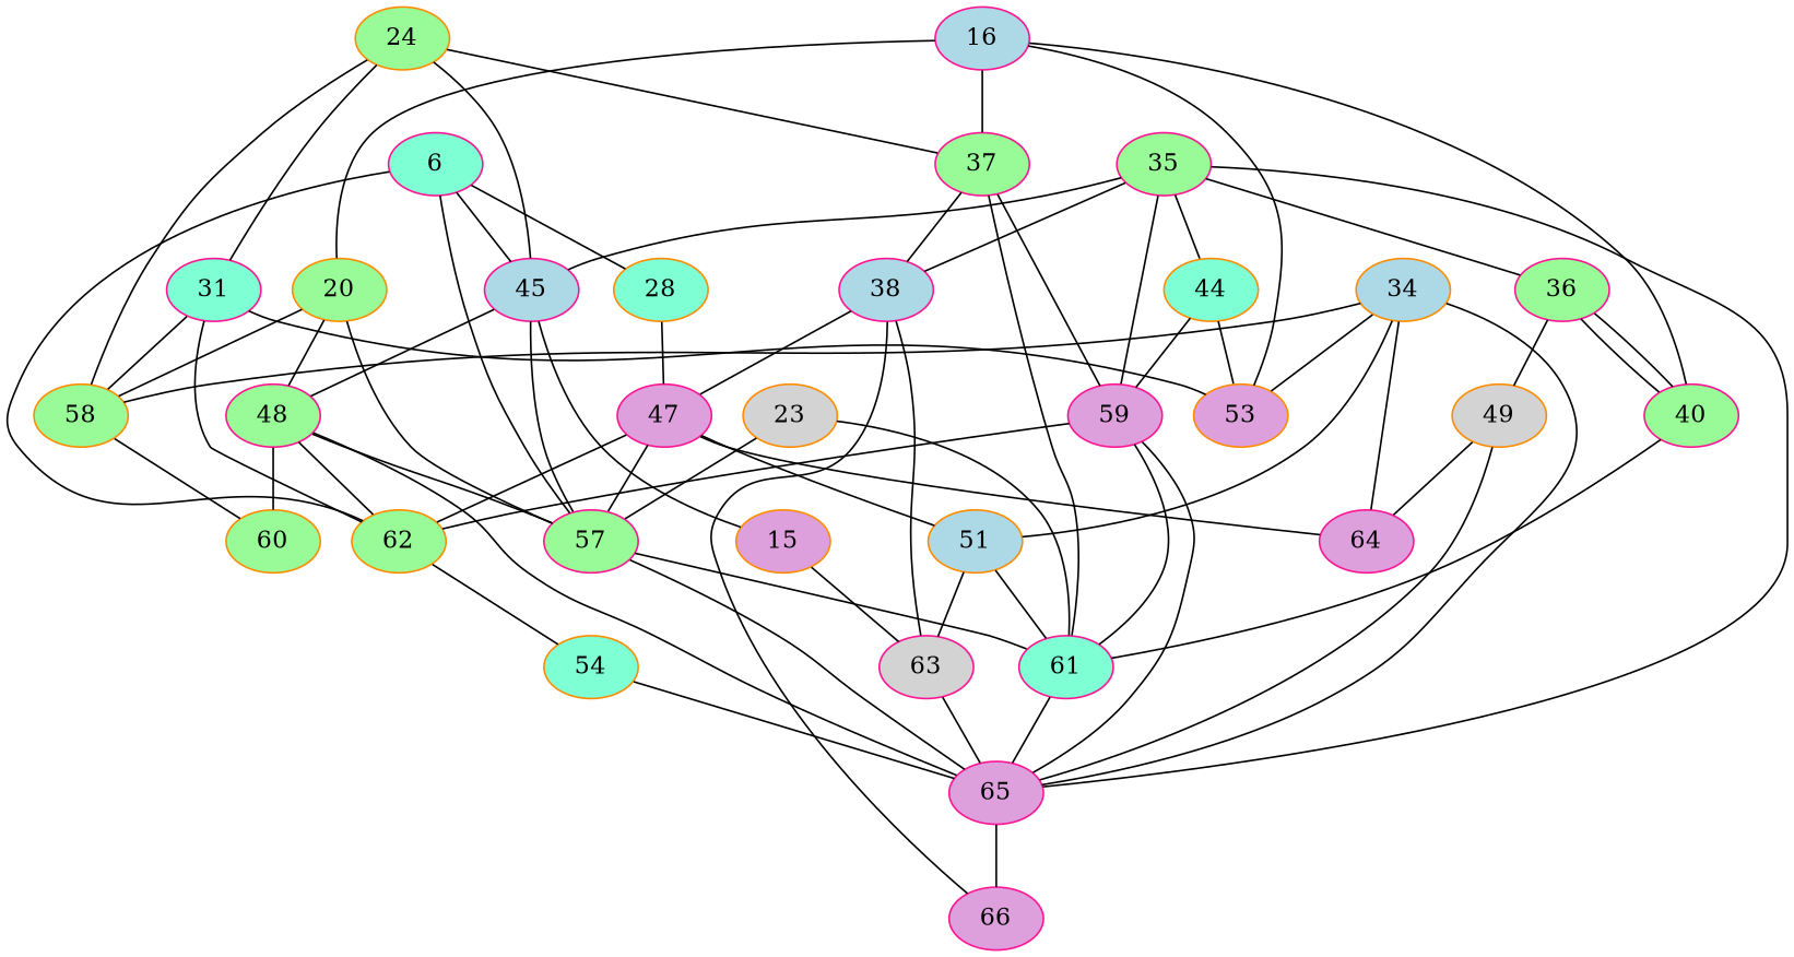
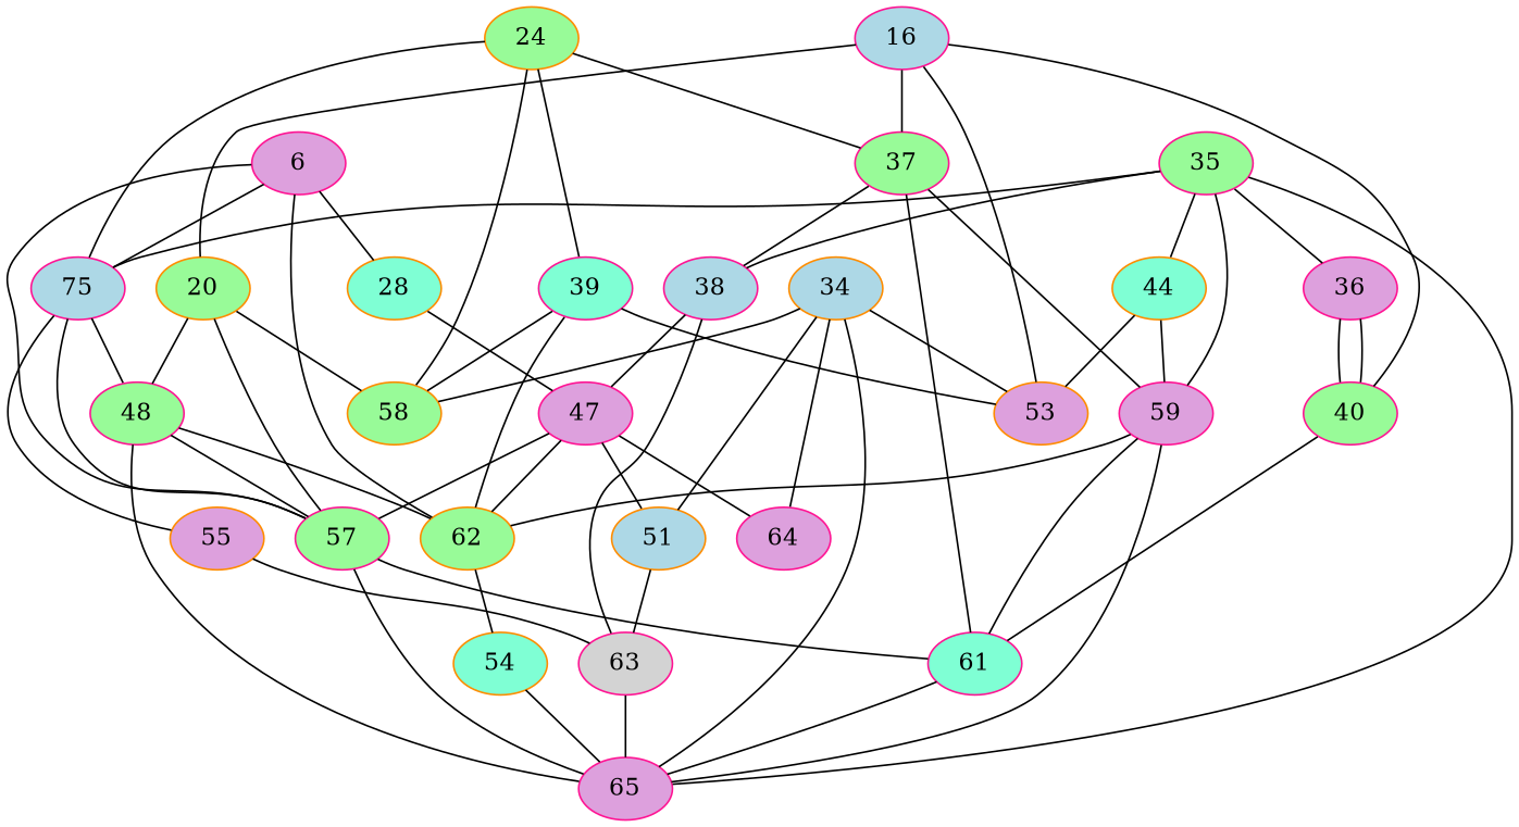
  graph {
    node [color=deeppink fillcolor=palegreen style=filled]
-   6 [fillcolor=aquamarine]
+   6 [fillcolor=plum]
    28 [color=darkorange fillcolor=aquamarine]
-   45 [fillcolor=lightblue super="+18"]
+   45 [fillcolor=lightblue super="+18" label=75]
    57 [super="+3+41+32"]
    62 [color=darkorange super="+14+19"]
    47 [fillcolor=plum super="+10"]
    48 [super="+25"]
-   55 [color=darkorange fillcolor=plum label=15]
+   55 [color=darkorange fillcolor=plum]
    61 [fillcolor=aquamarine super="+7+50+30"]
    65 [fillcolor=plum super="+56+2+52"]
    54 [color=darkorange fillcolor=aquamarine]
    n12 [fillcolor=lightblue label=16 super="+5"]
    20 [color=darkorange]
    37 [super="+12"]
    40
    53 [color=darkorange fillcolor=plum super="+9"]
    58 [color=darkorange super="+21"]
    38 [fillcolor=lightblue]
    59 [fillcolor=plum super="+29+16"]
-   60 [color=darkorange]
-   23 [color=darkorange fillcolor=lightgrey]
    24 [color=darkorange]
-   39 [fillcolor=aquamarine label=31]
+   39 [fillcolor=aquamarine]
    51 [color=darkorange fillcolor=lightblue]
    64 [fillcolor=plum super="+46"]
    34 [color=darkorange fillcolor=lightblue super="+33"]
    63 [fillcolor=lightgrey super="+42"]
-   66 [fillcolor=plum]
    35 [super="+11"]
-   36
+   36 [fillcolor=plum]
    44 [color=darkorange fillcolor=aquamarine]
-   49 [color=darkorange fillcolor=lightgrey]
    6 -- 28
    6 -- 45 [weight=2]
    6 -- 57
    6 -- 62
    28 -- 47
    45 -- 57
    45 -- 48 [weight=2]
    45 -- 55
    57 -- 61
    57 -- 65 [weight=3]
    62 -- 54
    47 -- 57 [weight=2]
    47 -- 62
    47 -- 51
    47 -- 64 [weight=2]
    48 -- 57 [weight=2]
    48 -- 62 [weight=2]
    48 -- 65
-   48 -- 60 [weight=2]
    55 -- 63
    61 -- 65 [weight=2]
-   65 -- 66 [weight=2]
    54 -- 65 [weight=2]
    n12 -- 20
    n12 -- 37 [weight=2]
    n12 -- 40
    n12 -- 53
    20 -- 57
    20 -- 48
    20 -- 58
    37 -- 61
    37 -- 38
    37 -- 59
    40 -- 61
-   58 -- 60
    38 -- 47
    38 -- 63
-   38 -- 66
    59 -- 62 [weight=3]
    59 -- 61
    59 -- 65 [weight=2]
-   23 -- 57
-   23 -- 61
    24 -- 45
    24 -- 37
    24 -- 58
    24 -- 39
    39 -- 62
    39 -- 53 [weight=2]
    39 -- 58
-   51 -- 61
    51 -- 63
    34 -- 65
    34 -- 53
    34 -- 58
    34 -- 51
    34 -- 64
    63 -- 65
    35 -- 45
    35 -- 65
    35 -- 38
    35 -- 59
    35 -- 36
    35 -- 44
    36 -- 40
    36 -- 40
-   36 -- 49
    44 -- 53
    44 -- 59 [weight=2]
-   49 -- 65 [weight=2]
-   49 -- 64
  }
